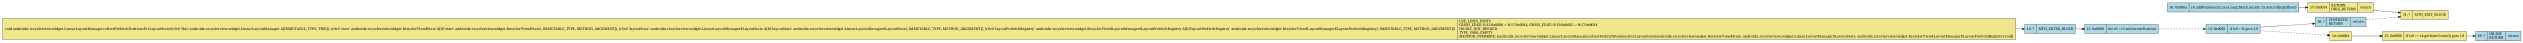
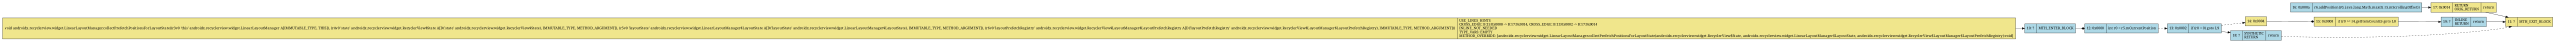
  digraph {
    fontname="Noto Serif"
    rankdir=LR
    node [fillcolor=lightblue fontname="Noto Serif" shape=record style=filled]
    edge [arrowhead=normal fontname="Noto Serif"]
    n1 [label="{10\:\ ?|MTH_ENTER_BLOCK\l}"]
    n2 [label="{12\:\ 0x0000|int r0 = r5.mCurrentPosition\l}"]
    n3 [label="{13\:\ 0x0002|if (r0 \< 0) goto L9\l}"]
    n4 [fillcolor=khaki label="{14\:\ 0x0004}"]
    n5 [label="{18\:\ ?|SYNTHETIC\lRETURN\l|return\l}"]
    n6 [fillcolor=khaki label="{15\:\ 0x0008|if (r0 \>= r4.getItemCount()) goto L8\l}"]
    n7 [fillcolor=khaki label="{11\:\ ?|MTH_EXIT_BLOCK\l}"]
    n8 [label="{19\:\ ?|INLINE\lRETURN\l|return\l}"]
    n9 [label="{16\:\ 0x000a|r6.addPosition(r0, java.lang.Math.max(0, r5.mScrollingOffset))\l}"]
    n10 [fillcolor=khaki label="{17\:\ 0x0014|RETURN\lORIG_RETURN\l|return\l}"]
    n11 [fillcolor=khaki label="{void androidx.recyclerview.widget.LinearLayoutManager.collectPrefetchPositionsForLayoutState((r3v0 'this' androidx.recyclerview.widget.LinearLayoutManager A[IMMUTABLE_TYPE, THIS]), (r4v0 'state' androidx.recyclerview.widget.RecyclerView$State A[D('state' androidx.recyclerview.widget.RecyclerView$State), IMMUTABLE_TYPE, METHOD_ARGUMENT]), (r5v0 'layoutState' androidx.recyclerview.widget.LinearLayoutManager$LayoutState A[D('layoutState' androidx.recyclerview.widget.LinearLayoutManager$LayoutState), IMMUTABLE_TYPE, METHOD_ARGUMENT]), (r6v0 'layoutPrefetchRegistry' androidx.recyclerview.widget.RecyclerView$LayoutManager$LayoutPrefetchRegistry A[D('layoutPrefetchRegistry' androidx.recyclerview.widget.RecyclerView$LayoutManager$LayoutPrefetchRegistry), IMMUTABLE_TYPE, METHOD_ARGUMENT]))  | USE_LINES_HINTS\lCROSS_EDGE: B:15:0x0008 \-\> B:17:0x0014, CROSS_EDGE: B:13:0x0002 \-\> B:17:0x0014\lINLINE_NOT_NEEDED\lTYPE_VARS: EMPTY\lMETHOD_OVERRIDE: [androidx.recyclerview.widget.LinearLayoutManager.collectPrefetchPositionsForLayoutState(androidx.recyclerview.widget.RecyclerView$State, androidx.recyclerview.widget.LinearLayoutManager$LayoutState, androidx.recyclerview.widget.RecyclerView$LayoutManager$LayoutPrefetchRegistry):void]\l}"]
    n1 -> n2 [arrowhead=diamond]
    n2 -> n3 [style=dashed]
-   n3 -> n4 [arrowhead=diamond style=dashed]
+   n3 -> n4 [style=dashed]
    n3 -> n5
    n4 -> n6 [arrowhead=diamond]
    n5 -> n7 [style=dashed]
    n6 -> n8
+   n8 -> n7
    n9 -> n10
    n10 -> n7
    n11 -> n1
  }
